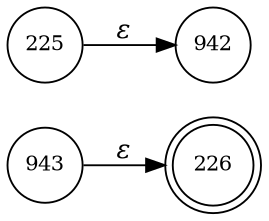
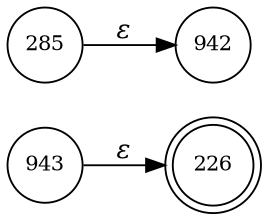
  digraph {
    rankdir=LR
    node [fixedsize=true fontsize=11 shape=circle peripheries=1]
    edge [fontname="Times-Italic"]
    n1 [label=226 shape=doublecircle width=.6 peripheries=""]
-   n2 [label=225 width=.55]
+   n2 [label=285 width=.55]
    n3 [label=942 width=.55]
    n4 [label=943 width=.55]
    n2 -> n3 [label="&epsilon;"]
    n4 -> n1 [label="&epsilon;"]
  }
